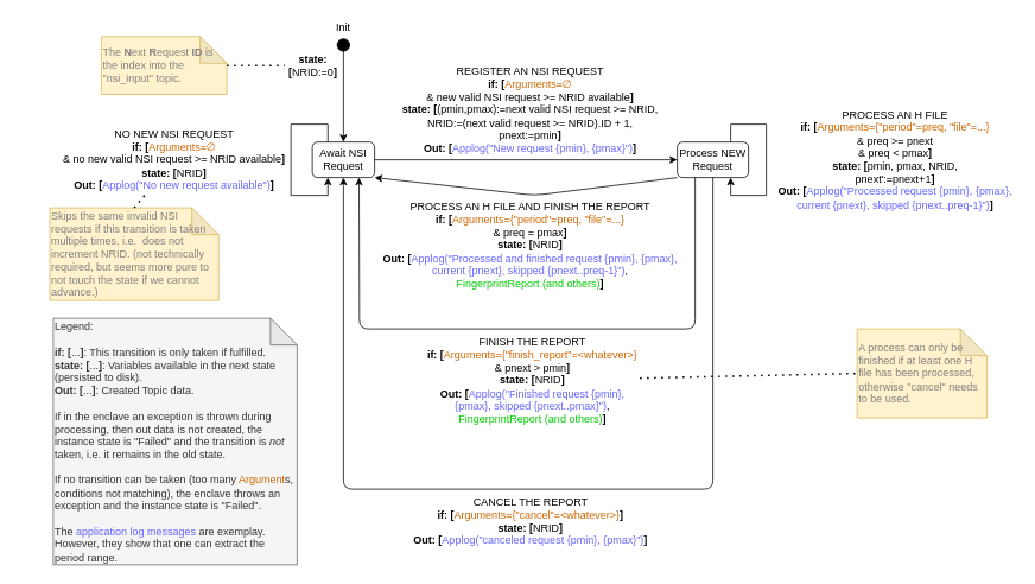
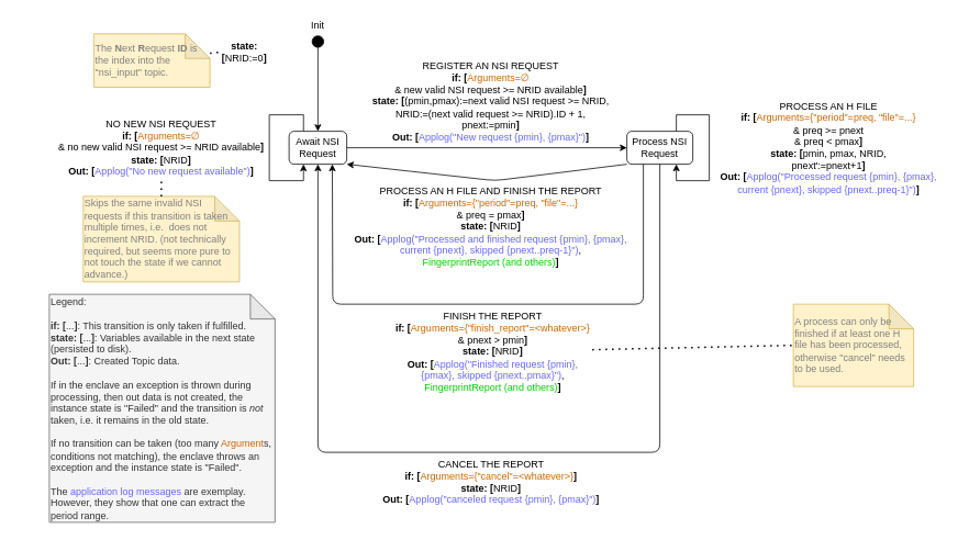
  <mxCell id="0" />
  <mxCell id="1" parent="0" />
  <mxCell id="2" style="edgeStyle=orthogonalEdgeStyle;rounded=0;orthogonalLoop=1;jettySize=auto;html=1;exitX=0.25;exitY=0;exitDx=0;exitDy=0;entryX=0.25;entryY=1;entryDx=0;entryDy=0;" parent="1" source="3" target="3" edge="1"><mxGeometry relative="1" as="geometry"><mxPoint x="362" y="218" as="targetPoint" /><Array as="points"><mxPoint x="368" y="139" /><mxPoint x="326" y="139" /><mxPoint x="326" y="219" /><mxPoint x="368" y="219" /></Array></mxGeometry></mxCell>
  <mxCell id="3" value="Await NSI Request" style="rounded=1;whiteSpace=wrap;html=1;fontSize=12;glass=0;strokeWidth=1;shadow=0;" parent="1" vertex="1"><mxGeometry x="350" y="159" width="70" height="40" as="geometry" /></mxCell>
- <mxCell id="4" value="Process NEW Request" style="rounded=1;whiteSpace=wrap;html=1;fontSize=12;glass=0;strokeWidth=1;shadow=0;" parent="1" vertex="1"><mxGeometry x="760" y="159" width="80" height="40" as="geometry" /></mxCell>
+ <mxCell id="4" value="Process NSI Request" style="rounded=1;whiteSpace=wrap;html=1;fontSize=12;glass=0;strokeWidth=1;shadow=0;" parent="1" vertex="1"><mxGeometry x="760" y="159" width="80" height="40" as="geometry" /></mxCell>
  <mxCell id="5" value="" style="endArrow=classic;html=1;entryX=0;entryY=0.5;entryDx=0;entryDy=0;exitX=1;exitY=0.5;exitDx=0;exitDy=0;" parent="1" source="3" target="4" edge="1"><mxGeometry width="50" height="50" relative="1" as="geometry"><mxPoint x="580" y="539" as="sourcePoint" /><mxPoint x="630" y="489" as="targetPoint" /></mxGeometry></mxCell>
  <mxCell id="6" value="REGISTER AN NSI REQUEST&lt;br&gt;&lt;b&gt;if: [&lt;/b&gt;&lt;font color=&quot;#cc6600&quot;&gt;Arguments=∅&lt;/font&gt;&lt;br&gt;&amp;amp; new valid NSI request &amp;gt;= NRID available&lt;b&gt;]&lt;/b&gt;&lt;br&gt;&lt;b&gt;state: [&lt;/b&gt;(pmin,pmax):=next valid NSI request &amp;gt;= NRID,&lt;br&gt;NRID:=(next valid request &amp;gt;= NRID).ID + 1,&lt;br&gt;pnext:=pmin&lt;b&gt;]&lt;/b&gt;&lt;br&gt;&lt;b&gt;Out: [&lt;/b&gt;&lt;font color=&quot;#6666ff&quot;&gt;Applog(&quot;New request {pmin}, {pmax}&quot;)&lt;/font&gt;&lt;b&gt;]&lt;/b&gt;" style="text;html=1;strokeColor=none;fillColor=none;align=center;verticalAlign=middle;whiteSpace=wrap;rounded=0;" parent="1" vertex="1"><mxGeometry x="420" y="113" width="350" height="20" as="geometry" /></mxCell>
  <mxCell id="7" style="edgeStyle=orthogonalEdgeStyle;rounded=0;orthogonalLoop=1;jettySize=auto;html=1;exitX=0.75;exitY=0;exitDx=0;exitDy=0;entryX=0.75;entryY=1;entryDx=0;entryDy=0;" parent="1" source="4" target="4" edge="1"><mxGeometry relative="1" as="geometry" /></mxCell>
  <mxCell id="8" value="PROCESS AN H FILE&lt;br&gt;&lt;b&gt;if: [&lt;/b&gt;&lt;font color=&quot;#cc6600&quot;&gt;Arguments={&quot;period&quot;=preq, &quot;file&quot;=...}&lt;/font&gt;&lt;br&gt;&amp;amp; preq &amp;gt;= pnext&lt;br&gt;&amp;amp; preq &amp;lt; pmax&lt;b&gt;]&lt;/b&gt;&lt;br&gt;&lt;b&gt;state: [&lt;/b&gt;pmin, pmax, NRID,&lt;br&gt;pnext':=pnext+1&lt;b&gt;]&lt;/b&gt;&lt;br&gt;&lt;b&gt;Out: [&lt;/b&gt;&lt;font color=&quot;#6666ff&quot;&gt;Applog(&quot;Processed request {pmin}, {pmax}, current {pnext}, skipped {pnext..preq-1}&quot;)&lt;/font&gt;&lt;b&gt;]&lt;/b&gt;" style="text;html=1;strokeColor=none;fillColor=none;align=center;verticalAlign=middle;whiteSpace=wrap;rounded=0;" parent="1" vertex="1"><mxGeometry x="870" y="169" width="270" height="20" as="geometry" /></mxCell>
  <mxCell id="9" value="" style="endArrow=classic;html=1;" parent="1" edge="1"><mxGeometry width="50" height="50" relative="1" as="geometry"><mxPoint x="760" y="199" as="sourcePoint" /><mxPoint x="420" y="199" as="targetPoint" /><Array as="points"><mxPoint x="600" y="219" /></Array></mxGeometry></mxCell>
  <mxCell id="10" value="PROCESS AN H FILE AND FINISH THE REPORT&lt;br&gt;&lt;b&gt;if: [&lt;/b&gt;&lt;font color=&quot;#cc6600&quot;&gt;Arguments={&quot;period&quot;=preq, &quot;file&quot;=...} &lt;/font&gt;&lt;br&gt;&amp;amp; preq = pmax&lt;b&gt;]&lt;/b&gt;&lt;br&gt;&lt;b&gt;state: [&lt;/b&gt;NRID&lt;b&gt;]&lt;/b&gt;&lt;br&gt;&lt;b&gt;Out: [&lt;/b&gt;&lt;font color=&quot;#6666ff&quot;&gt;Applog(&quot;Processed and finished request {pmin}, {pmax}, current {pnext}, skipped {pnext..preq-1}&quot;)&lt;/font&gt;,&lt;br&gt;&lt;font color=&quot;#00cc00&quot;&gt;FingerprintReport (and others)&lt;/font&gt;&lt;b&gt;]&lt;/b&gt;" style="text;html=1;strokeColor=none;fillColor=none;align=center;verticalAlign=middle;whiteSpace=wrap;rounded=0;" parent="1" vertex="1"><mxGeometry x="420" y="265" width="350" height="20" as="geometry" /></mxCell>
  <mxCell id="11" value="" style="endArrow=classic;html=1;entryX=0.75;entryY=1;entryDx=0;entryDy=0;exitX=0.25;exitY=1;exitDx=0;exitDy=0;" parent="1" source="4" target="3" edge="1"><mxGeometry width="50" height="50" relative="1" as="geometry"><mxPoint x="580" y="179" as="sourcePoint" /><mxPoint x="630" y="129" as="targetPoint" /><Array as="points"><mxPoint x="780" y="369" /><mxPoint x="403" y="369" /></Array></mxGeometry></mxCell>
  <mxCell id="12" value="FINISH THE REPORT&lt;br&gt;&lt;b&gt;if: [&lt;/b&gt;&lt;font color=&quot;#cc6600&quot;&gt;Arguments={&quot;finish_report&quot;=&amp;lt;whatever&amp;gt;}&lt;/font&gt;&lt;br&gt;&amp;amp; pnext &amp;gt; pmin&lt;b&gt;]&lt;/b&gt;&lt;br&gt;&lt;b&gt;state: [&lt;/b&gt;NRID&lt;b&gt;]&lt;/b&gt;&lt;br&gt;&lt;b&gt;Out: [&lt;/b&gt;&lt;font color=&quot;#6666ff&quot;&gt;Applog(&quot;Finished request {pmin}, {pmax}, skipped {pnext..pmax}&quot;)&lt;/font&gt;,&lt;br&gt;&lt;font color=&quot;#00cc00&quot;&gt;FingerprintReport (and others)&lt;/font&gt;&lt;b&gt;]&lt;/b&gt;" style="text;html=1;strokeColor=none;fillColor=none;align=center;verticalAlign=middle;whiteSpace=wrap;rounded=0;" parent="1" vertex="1"><mxGeometry x="477" y="417" width="241" height="20" as="geometry" /></mxCell>
  <mxCell id="13" value="" style="endArrow=classic;html=1;exitX=0.5;exitY=1;exitDx=0;exitDy=0;" parent="1" source="4" target="3" edge="1"><mxGeometry width="50" height="50" relative="1" as="geometry"><mxPoint x="580" y="309" as="sourcePoint" /><mxPoint x="630" y="259" as="targetPoint" /><Array as="points"><mxPoint x="800" y="549" /><mxPoint x="385" y="549" /></Array></mxGeometry></mxCell>
  <mxCell id="14" value="CANCEL THE REPORT&lt;br&gt;&lt;b&gt;if: [&lt;/b&gt;&lt;font color=&quot;#cc6600&quot;&gt;Arguments={&quot;cancel&quot;=&lt;/font&gt;&lt;span style=&quot;color: rgb(204 , 102 , 0)&quot;&gt;&amp;lt;whatever&amp;gt;&lt;/span&gt;&lt;font color=&quot;#cc6600&quot;&gt;}&lt;/font&gt;&lt;b&gt;]&lt;/b&gt;&lt;br&gt;&lt;b&gt;state: [&lt;/b&gt;NRID&lt;b&gt;]&lt;/b&gt;&lt;br&gt;&lt;b&gt;Out: [&lt;/b&gt;&lt;font color=&quot;#6666ff&quot;&gt;Applog(&quot;canceled request {pmin}, {pmax}&quot;)&lt;/font&gt;&lt;b&gt;]&lt;/b&gt;" style="text;html=1;strokeColor=none;fillColor=none;align=center;verticalAlign=middle;whiteSpace=wrap;rounded=0;" parent="1" vertex="1"><mxGeometry x="452.5" y="575" width="285" height="20" as="geometry" /></mxCell>
  <mxCell id="15" value="NO NEW NSI REQUEST&lt;br&gt;&lt;b&gt;if: [&lt;/b&gt;&lt;font color=&quot;#cc6600&quot;&gt;Arguments=∅&lt;/font&gt;&lt;br&gt;&amp;amp; no new valid NSI request &amp;gt;= NRID available&lt;b&gt;]&lt;/b&gt;&lt;br&gt;&lt;b&gt;state: [&lt;/b&gt;NRID&lt;b&gt;]&lt;/b&gt;&lt;br&gt;&lt;b&gt;Out: [&lt;/b&gt;&lt;font color=&quot;#6666ff&quot;&gt;Applog(&quot;No new request available&quot;)&lt;/font&gt;&lt;b&gt;]&lt;/b&gt;" style="text;html=1;strokeColor=none;fillColor=none;align=center;verticalAlign=middle;whiteSpace=wrap;rounded=0;" parent="1" vertex="1"><mxGeometry x="20" y="140.5" width="350" height="77" as="geometry" /></mxCell>
  <mxCell id="16" value="" style="endArrow=classic;html=1;entryX=0.5;entryY=0;entryDx=0;entryDy=0;startArrow=circle;startFill=1;" parent="1" target="3" edge="1"><mxGeometry width="50" height="50" relative="1" as="geometry"><mxPoint x="385" y="42" as="sourcePoint" /><mxPoint x="733" y="68" as="targetPoint" /></mxGeometry></mxCell>
- <mxCell id="17" value="&lt;b&gt;state: [&lt;/b&gt;NRID:=0&lt;b&gt;]&lt;/b&gt;" style="text;html=1;strokeColor=none;fillColor=none;align=center;verticalAlign=middle;whiteSpace=wrap;rounded=0;" parent="1" vertex="1"><mxGeometry x="319" y="63" width="64" height="20" as="geometry" /></mxCell>
+ <mxCell id="17" value="&lt;b&gt;state: [&lt;/b&gt;NRID:=0&lt;b&gt;]&lt;/b&gt;" style="text;html=1;strokeColor=none;fillColor=none;align=center;verticalAlign=middle;whiteSpace=wrap;rounded=0;" parent="1" vertex="1"><mxGeometry x="264" y="53" width="64" height="20" as="geometry" /></mxCell>
  <mxCell id="18" value="Init" style="text;html=1;strokeColor=none;fillColor=none;align=center;verticalAlign=middle;whiteSpace=wrap;rounded=0;" parent="1" vertex="1"><mxGeometry x="365" y="20" width="40" height="20" as="geometry" /></mxCell>
  <mxCell id="19" value="&lt;font color=&quot;#808080&quot;&gt;A process can only be finished if at least one H file has been processed, otherwise &quot;cancel&quot; needs to be used.&lt;/font&gt;" style="shape=note;whiteSpace=wrap;html=1;backgroundOutline=1;darkOpacity=0.05;fillColor=#fff2cc;strokeColor=#d6b656;align=left;" parent="1" vertex="1"><mxGeometry x="962" y="369" width="146" height="100" as="geometry" /></mxCell>
  <mxCell id="20" value="" style="endArrow=none;dashed=1;html=1;dashPattern=1 3;strokeWidth=2;entryX=0;entryY=0.5;entryDx=0;entryDy=0;entryPerimeter=0;" parent="1" source="12" target="19" edge="1"><mxGeometry width="50" height="50" relative="1" as="geometry"><mxPoint x="683" y="207" as="sourcePoint" /><mxPoint x="733" y="157" as="targetPoint" /></mxGeometry></mxCell>
  <mxCell id="21" value="&lt;font color=&quot;#808080&quot;&gt;The &lt;b&gt;N&lt;/b&gt;ext &lt;b&gt;R&lt;/b&gt;equest &lt;b&gt;ID&lt;/b&gt; is the index into the &quot;nsi_input&quot; topic.&lt;/font&gt;" style="shape=note;whiteSpace=wrap;html=1;backgroundOutline=1;darkOpacity=0.05;fillColor=#fff2cc;strokeColor=#d6b656;align=left;" parent="1" vertex="1"><mxGeometry x="113" y="40.5" width="141" height="65" as="geometry" /></mxCell>
  <mxCell id="22" value="" style="endArrow=none;dashed=1;html=1;dashPattern=1 3;strokeWidth=2;entryX=0;entryY=0.5;entryDx=0;entryDy=0;" parent="1" source="21" target="17" edge="1"><mxGeometry width="50" height="50" relative="1" as="geometry"><mxPoint x="683" y="380" as="sourcePoint" /><mxPoint x="295" y="39" as="targetPoint" /></mxGeometry></mxCell>
  <mxCell id="23" value="Legend:&lt;br&gt;&lt;br&gt;&lt;b&gt;if: [&lt;/b&gt;...&lt;b&gt;]&lt;/b&gt;: This transition is only taken if fulfilled.&lt;br&gt;&lt;b&gt;state: [&lt;/b&gt;...&lt;b&gt;]&lt;/b&gt;: Variables available in the next state (persisted to disk).&lt;br&gt;&lt;b&gt;Out: [&lt;/b&gt;...&lt;b&gt;]&lt;/b&gt;: Created Topic data.&lt;br&gt;&lt;br&gt;If in the enclave an exception is thrown during processing, then out data is not created, the instance state is &quot;Failed&quot; and the transition is &lt;i&gt;not&lt;/i&gt; taken, i.e. it remains in the old state.&lt;br&gt;&lt;br&gt;If no transition can be taken (too many &lt;font color=&quot;#cc6600&quot;&gt;Argument&lt;/font&gt;s, conditions not matching), the enclave throws an exception and the instance state is &quot;Failed&quot;.&lt;br&gt;&lt;br&gt;The &lt;font color=&quot;#6666ff&quot;&gt;application log messages&lt;/font&gt; are exemplay. However, they show that one can extract the period range." style="shape=note;whiteSpace=wrap;html=1;backgroundOutline=1;darkOpacity=0.05;align=left;fillColor=#f5f5f5;strokeColor=#666666;fontColor=#333333;" parent="1" vertex="1"><mxGeometry x="59" y="357" width="274" height="277" as="geometry" /></mxCell>
- <mxCell id="24" value="&lt;font color=&quot;#808080&quot;&gt;Skips the same invalid NSI requests if this transition is taken multiple times, i.e.&amp;nbsp; does not increment NRID. (not technically required, but seems more pure to not touch the state if we cannot advance.)&lt;/font&gt;" style="shape=note;whiteSpace=wrap;html=1;backgroundOutline=1;darkOpacity=0.05;fillColor=#fff2cc;strokeColor=#d6b656;align=left;" parent="1" vertex="1"><mxGeometry x="55.25" y="233" width="189.5" height="104" as="geometry" /></mxCell>
+ <mxCell id="24" value="&lt;font color=&quot;#808080&quot;&gt;Skips the same invalid NSI requests if this transition is taken multiple times, i.e.&amp;nbsp; does not increment NRID. (not technically required, but seems more pure to not touch the state if we cannot advance.)&lt;/font&gt;" style="shape=note;whiteSpace=wrap;html=1;backgroundOutline=1;darkOpacity=0.05;fillColor=#fff2cc;strokeColor=#d6b656;align=left;" parent="1" vertex="1"><mxGeometry x="100.25" y="238" width="189.5" height="104" as="geometry" /></mxCell>
  <mxCell id="25" value="" style="endArrow=none;dashed=1;html=1;dashPattern=1 3;strokeWidth=2;exitX=0.5;exitY=0;exitDx=0;exitDy=0;exitPerimeter=0;" parent="1" source="24" target="15" edge="1"><mxGeometry width="50" height="50" relative="1" as="geometry"><mxPoint x="567" y="280" as="sourcePoint" /><mxPoint x="617" y="230" as="targetPoint" /></mxGeometry></mxCell>
